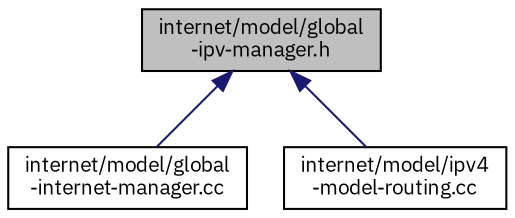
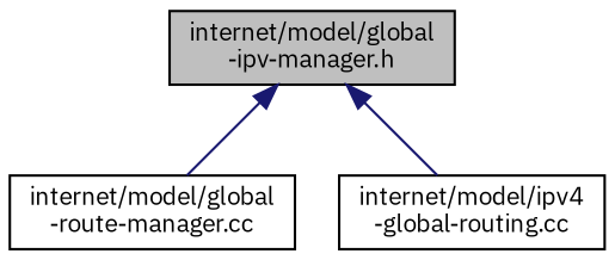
  digraph {
    fontname="IBM Plex Sans"
    node [color=black fillcolor=white fontname="IBM Plex Sans" fontsize=10 shape=record style=filled]
    edge [color=midnightblue dir=back fontname="IBM Plex Sans" fontsize=10 labelfontname=Helvetica labelfontsize=10 style=solid]
    n1 [fillcolor=grey75 fontcolor=black height=0.2 label="internet/model/global\l-ipv-manager.h" width=0.4]
-   n2 [height=0.2 label="internet/model/global\l-internet-manager.cc" width=0.4]
-   n3 [height=0.2 label="internet/model/ipv4\l-model-routing.cc" width=0.4]
+   n2 [height=0.2 label="internet/model/global\l-route-manager.cc" width=0.4]
+   n3 [height=0.2 label="internet/model/ipv4\l-global-routing.cc" width=0.4]
    n1 -> n2
    n1 -> n3
  }
